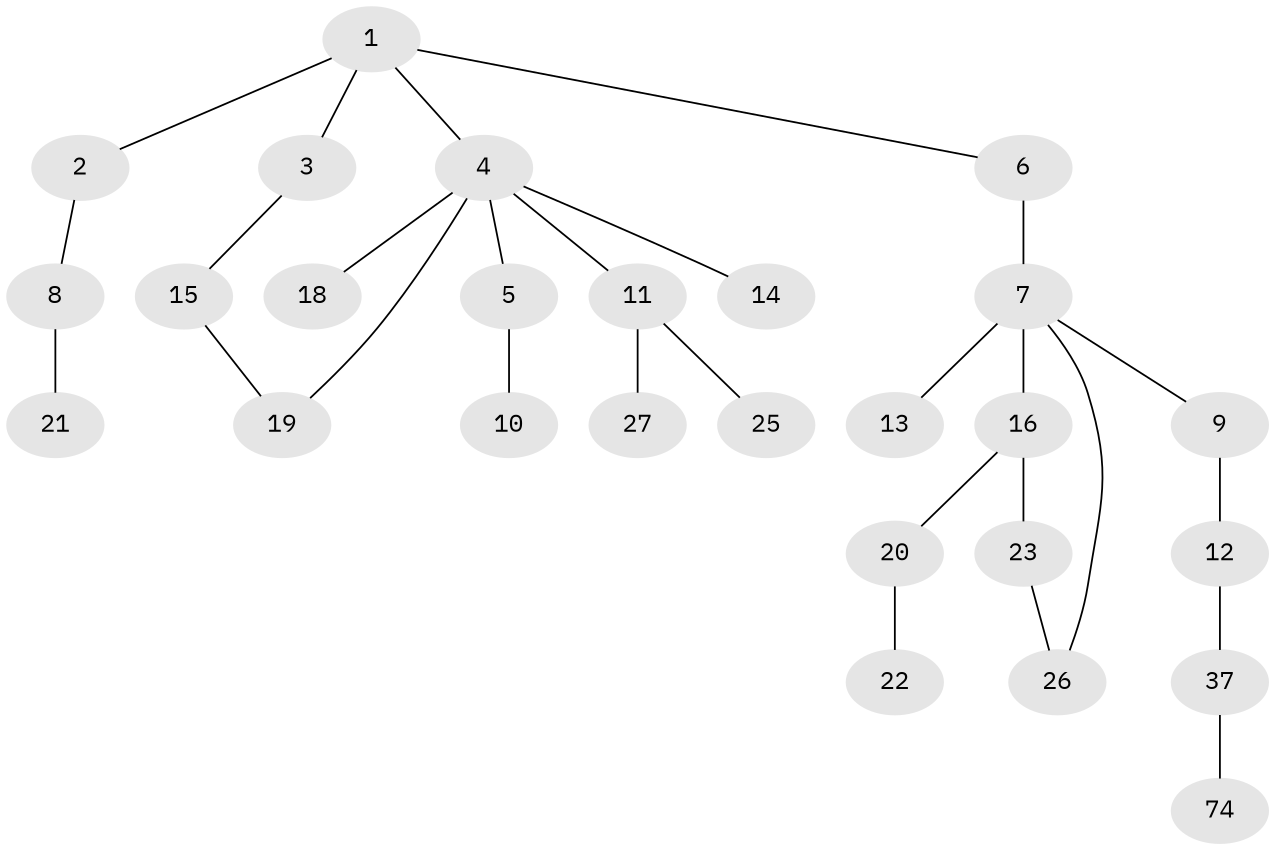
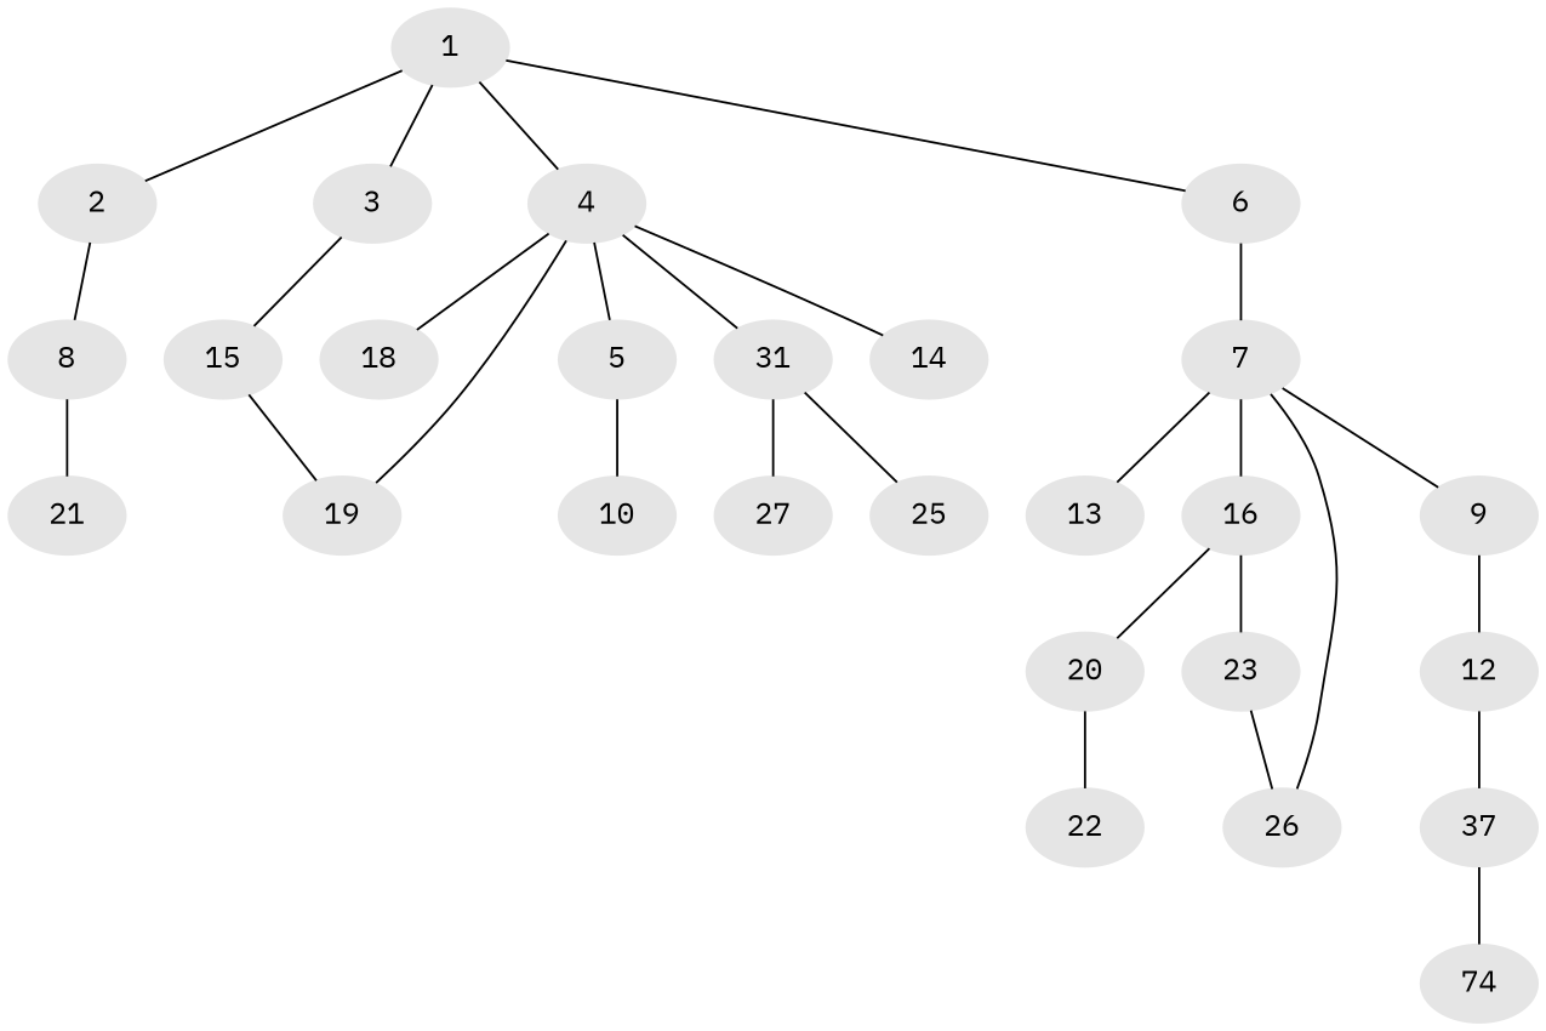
  graph {
    fontname="IBM Plex Mono"
    node [color=gray90 fontname="IBM Plex Mono" style=filled]
    edge [fontname="IBM Plex Mono" weight=1.0]
    1
    2
    3
    4
    6
    8
    15
    5
-   11
+   11 [label=31]
    14
    18
    19
    7
    21
    10
    25
    27
    9
    13
    16
    26
    12
    20
    23
    n25 [label=37]
    n26 [label=74]
    22
    1 -- 2
    1 -- 3
    1 -- 4
    1 -- 6
    2 -- 8
    3 -- 15
    4 -- 5
    4 -- 11
    4 -- 14
    4 -- 18
    4 -- 19
    6 -- 7 [weight=4.0]
    8 -- 21
    15 -- 19
    5 -- 10 [weight=3.0]
    11 -- 25
    11 -- 27
    7 -- 9
    7 -- 13
    7 -- 16
    7 -- 26
    9 -- 12
    16 -- 20
    16 -- 23
    12 -- n25
    20 -- 22
    23 -- 26
    n25 -- n26
  }
